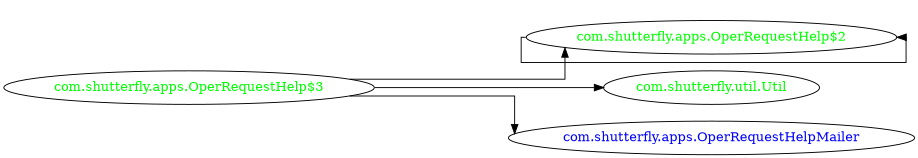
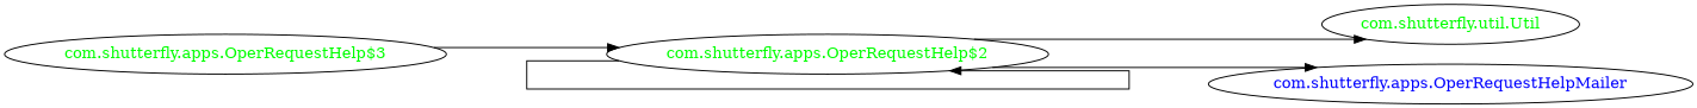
  digraph {
    concentrate=true
    rankdir=LR
    ranksep=2.0
    splines=ortho
    node [fontcolor=green]
    "com.shutterfly.apps.OperRequestHelp$2"
    "com.shutterfly.util.Util"
    "com.shutterfly.apps.OperRequestHelpMailer" [fontcolor=blue]
    "com.shutterfly.apps.OperRequestHelp$3"
    "com.shutterfly.apps.OperRequestHelp$2" -> "com.shutterfly.apps.OperRequestHelp$2"
-   "com.shutterfly.apps.OperRequestHelp$3" -> "com.shutterfly.util.Util"
-   "com.shutterfly.apps.OperRequestHelp$3" -> "com.shutterfly.apps.OperRequestHelpMailer"
+   "com.shutterfly.apps.OperRequestHelp$2" -> "com.shutterfly.util.Util"
+   "com.shutterfly.apps.OperRequestHelp$2" -> "com.shutterfly.apps.OperRequestHelpMailer"
    "com.shutterfly.apps.OperRequestHelp$3" -> "com.shutterfly.apps.OperRequestHelp$2"
  }
